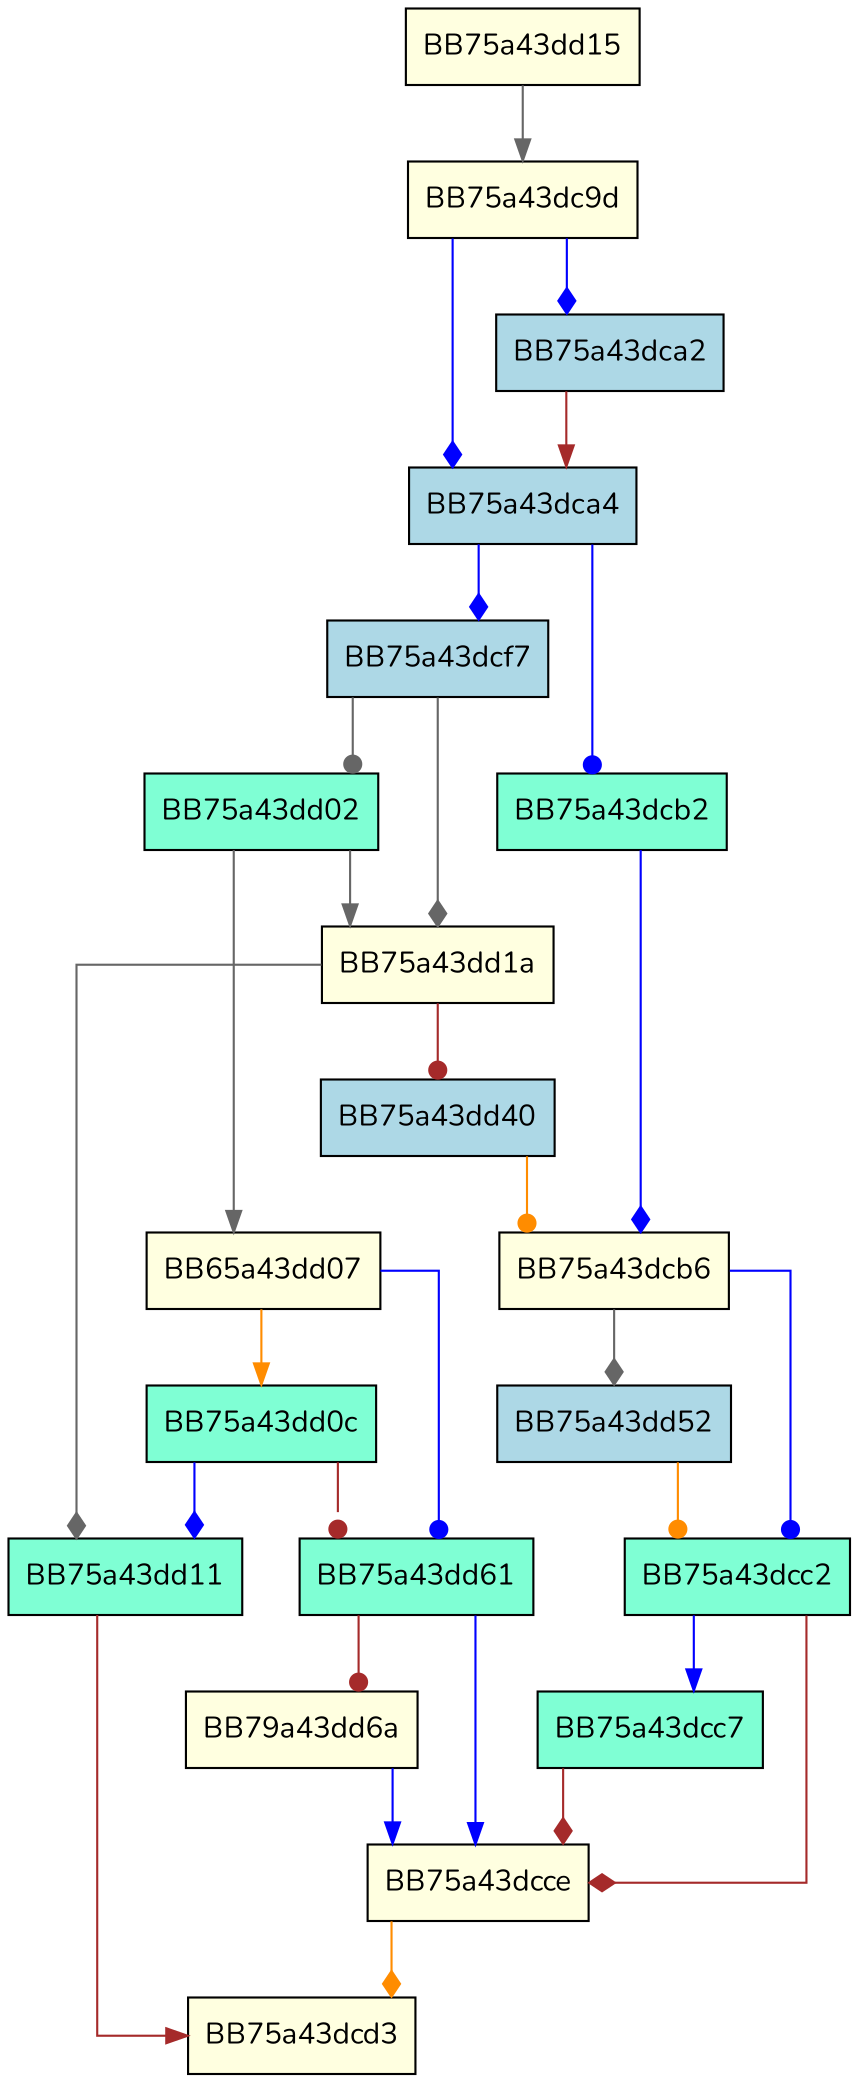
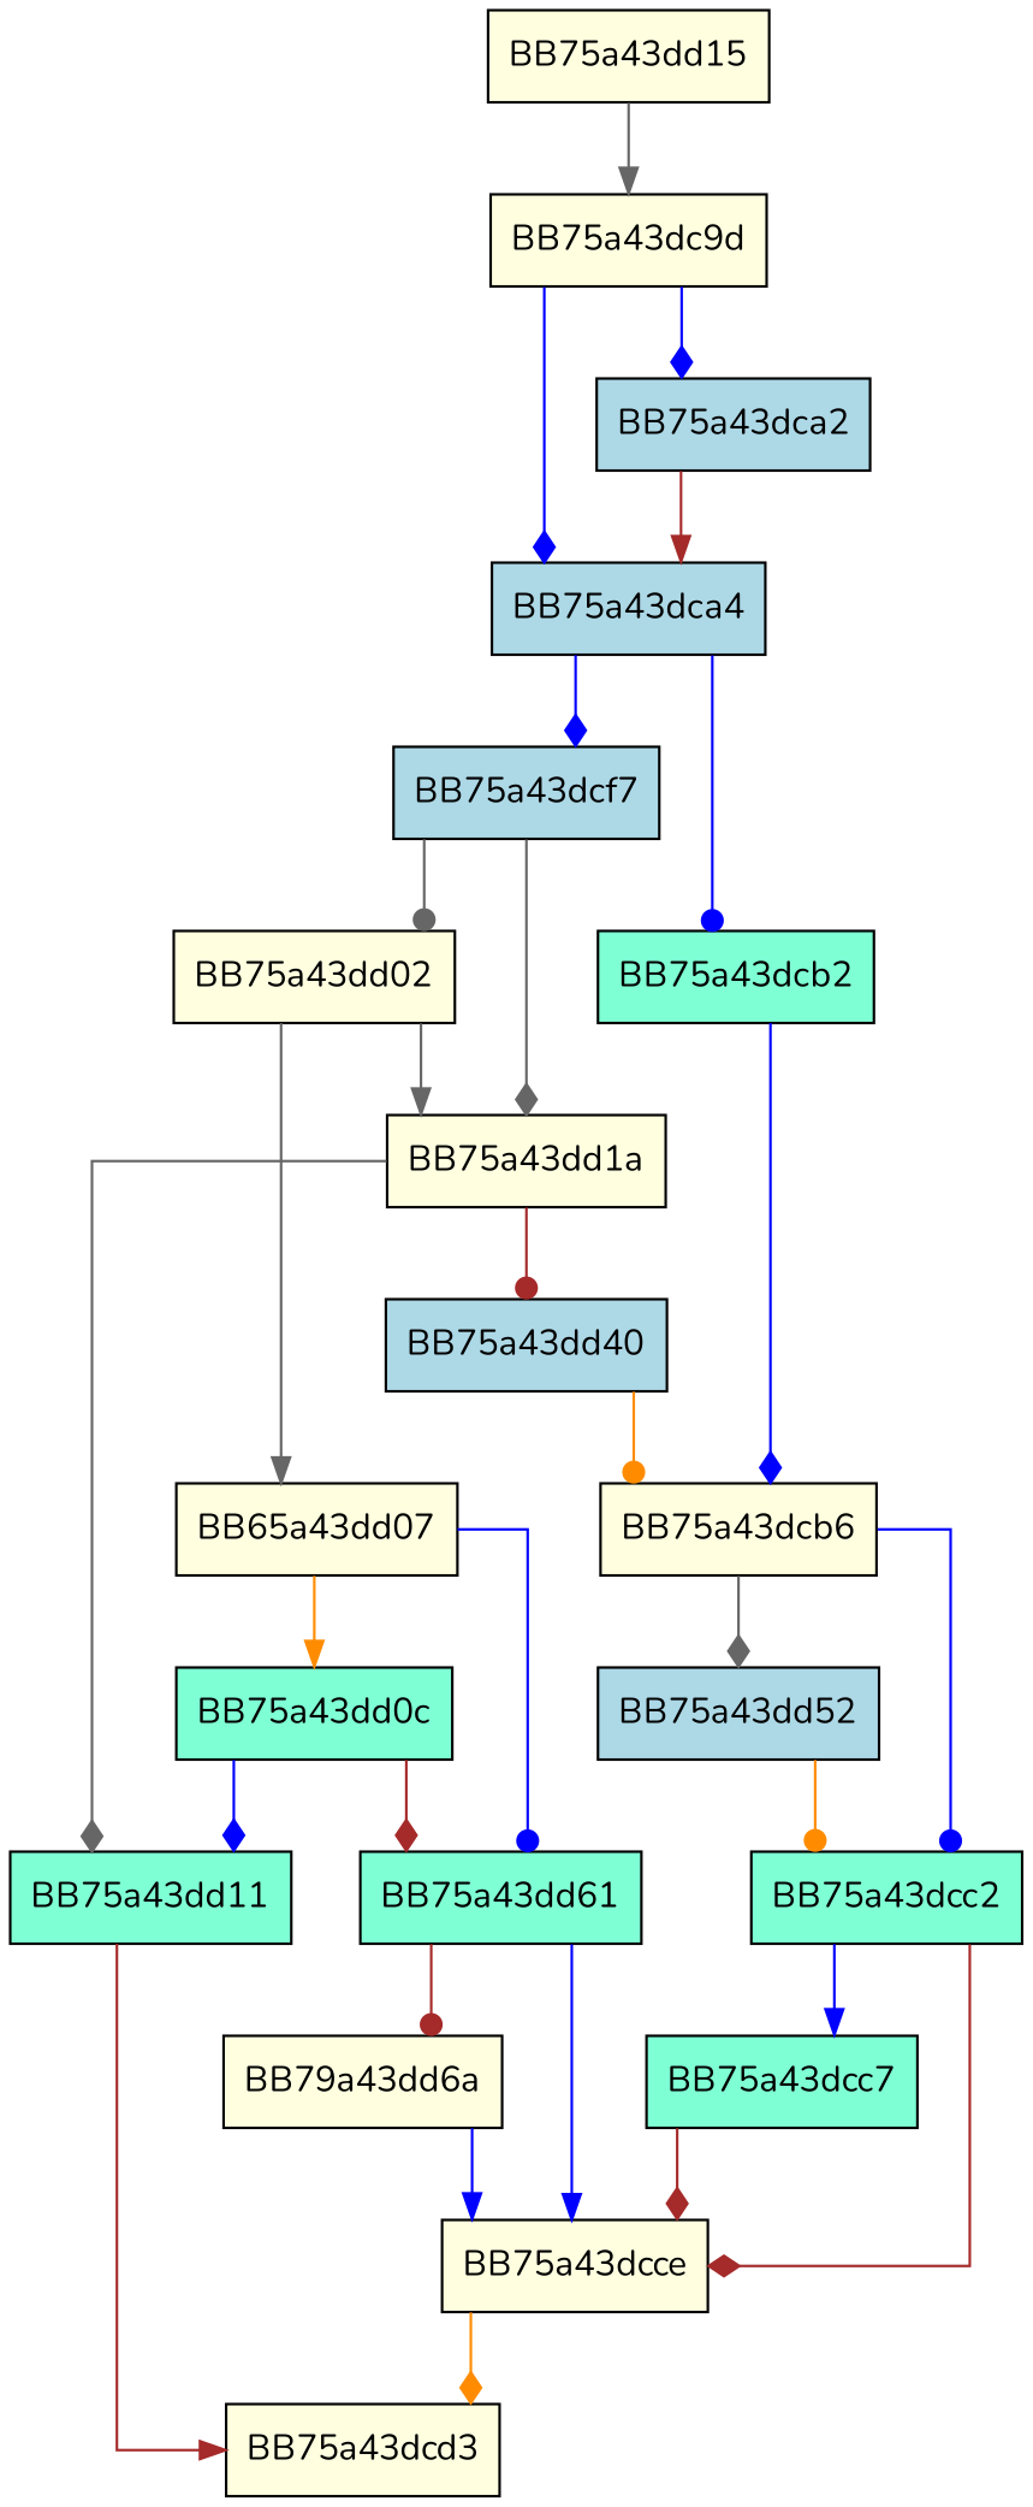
  digraph {
    fontname=Nunito
    splines=ortho
    node [fillcolor=lightyellow fontname=Nunito shape=box style=filled]
    edge [arrowhead=diamond color=blue fontname=Nunito]
    BB75a43dd15
    BB75a43dc9d
    BB75a43dca4 [fillcolor=lightblue]
    BB75a43dca2 [fillcolor=lightblue]
    BB75a43dcf7 [fillcolor=lightblue]
    BB75a43dcb2 [fillcolor=aquamarine]
    BB75a43dd1a
-   BB75a43dd02 [fillcolor=aquamarine]
+   BB75a43dd02
    BB75a43dcb6
    BB75a43dd11 [fillcolor=aquamarine]
    BB75a43dd40 [fillcolor=lightblue]
    n12 [label=BB65a43dd07]
    BB75a43dd52 [fillcolor=lightblue]
    BB75a43dcc2 [fillcolor=aquamarine]
    BB75a43dcce
    BB75a43dcc7 [fillcolor=aquamarine]
    BB75a43dcd3
    BB75a43dd61 [fillcolor=aquamarine]
    BB75a43dd0c [fillcolor=aquamarine]
    n20 [label=BB79a43dd6a]
    BB75a43dd15 -> BB75a43dc9d [arrowhead=normal color=gray40]
    BB75a43dc9d -> BB75a43dca4
    BB75a43dc9d -> BB75a43dca2
    BB75a43dca4 -> BB75a43dcf7
    BB75a43dca4 -> BB75a43dcb2 [arrowhead=dot]
    BB75a43dca2 -> BB75a43dca4 [arrowhead=normal color=brown]
    BB75a43dcf7 -> BB75a43dd1a [color=gray40]
    BB75a43dcf7 -> BB75a43dd02 [arrowhead=dot color=gray40]
    BB75a43dcb2 -> BB75a43dcb6
    BB75a43dd1a -> BB75a43dd11 [color=gray40]
    BB75a43dd1a -> BB75a43dd40 [arrowhead=dot color=brown]
    BB75a43dd02 -> BB75a43dd1a [arrowhead=normal color=gray40]
    BB75a43dd02 -> n12 [arrowhead=normal color=gray40]
    BB75a43dcb6 -> BB75a43dd52 [color=gray40]
    BB75a43dcb6 -> BB75a43dcc2 [arrowhead=dot]
    BB75a43dd11 -> BB75a43dcd3 [arrowhead=normal color=brown]
    BB75a43dd40 -> BB75a43dcb6 [arrowhead=dot color=darkorange]
    n12 -> BB75a43dd61 [arrowhead=dot]
    n12 -> BB75a43dd0c [arrowhead=normal color=darkorange]
    BB75a43dd52 -> BB75a43dcc2 [arrowhead=dot color=darkorange]
    BB75a43dcc2 -> BB75a43dcce [color=brown]
    BB75a43dcc2 -> BB75a43dcc7 [arrowhead=normal]
    BB75a43dcce -> BB75a43dcd3 [color=darkorange]
    BB75a43dcc7 -> BB75a43dcce [color=brown]
    BB75a43dd61 -> BB75a43dcce [arrowhead=normal]
    BB75a43dd61 -> n20 [arrowhead=dot color=brown]
    BB75a43dd0c -> BB75a43dd11
-   BB75a43dd0c -> BB75a43dd61 [arrowhead=dot color=brown]
+   BB75a43dd0c -> BB75a43dd61 [color=brown]
    n20 -> BB75a43dcce [arrowhead=normal]
  }
